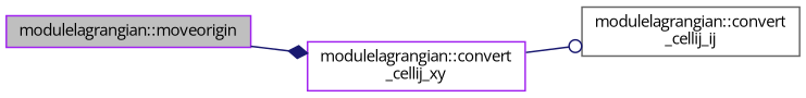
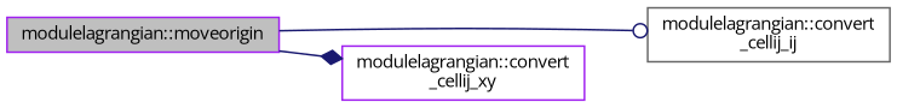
  digraph {
    fontname="Open Sans"
    rankdir=LR
    node [color=purple fillcolor=white fontname="Open Sans" fontsize=10 shape=record style=filled]
    edge [color=midnightblue fontname="Open Sans" fontsize=10 labelfontname=Helvetica labelfontsize=10 style=solid]
    n1 [fillcolor=grey75 fontcolor=black height=0.2 label="modulelagrangian::moveorigin" width=0.4]
    n2 [color=gray40 height=0.2 label="modulelagrangian::convert\l_cellij_ij" width=0.4]
    n3 [height=0.2 label="modulelagrangian::convert\l_cellij_xy" width=0.4]
-   n3 -> n2 [arrowhead=odot]
+   n1 -> n2 [arrowhead=odot]
    n1 -> n3 [arrowhead=diamond]
  }
